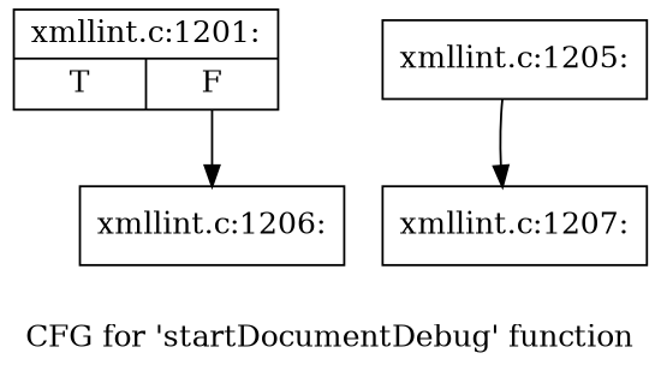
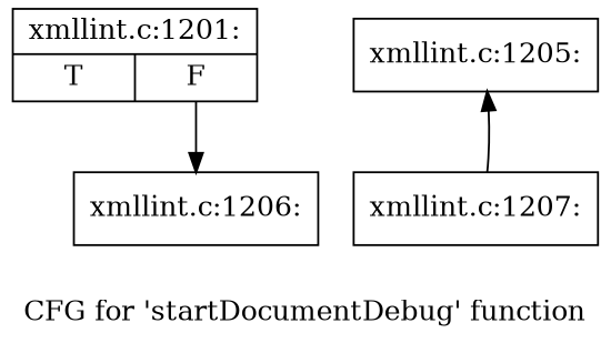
  digraph {
    label="CFG for 'startDocumentDebug' function"
    node [shape=record]
    n1 [label="{xmllint.c:1201:|{<s0>T|<s1>F}}"]
    n2 [label="{xmllint.c:1206:}"]
    n3 [label="{xmllint.c:1205:}"]
    n4 [label="{xmllint.c:1207:}"]
    n1 -> n2 [tailport=s1]
-   n3 -> n4
+   n4 -> n3
  }
